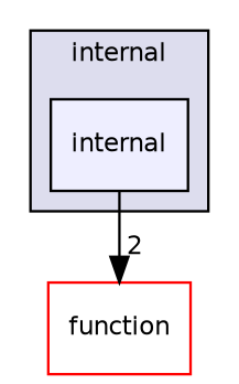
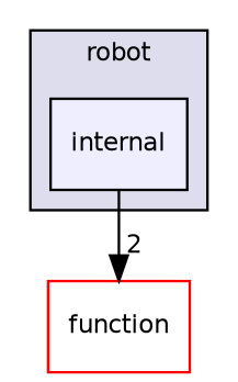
  digraph {
    compound=true
    node [fontname=Helvetica fontsize=10 shape=box style=filled]
    n1 [fillcolor="#eeeeff" label=internal pencolor=black]
    n2 [color=red fillcolor=white label=function]
    subgraph cluster_1 {
      bgcolor="#ddddee"
      fontname=Helvetica
      fontsize=10
-     label=internal
+     label=robot
      pencolor=black
      n1
    }
    n1 -> n2 [headlabel=2 labeldistance=1.5 labelfontname=Helvetica labelfontsize=10]
  }
